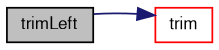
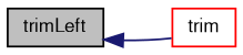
  digraph {
    rankdir=LR
    node [fontname=FreeSans fontsize=10 shape=record]
    n1 [color=black fillcolor=grey75 fontcolor=black height=0.2 label=trimLeft style=filled width=0.4]
    n2 [color=red height=0.2 label=trim width=0.4]
-   n2 -> n1 [color=midnightblue dir=back fontname=FreeSans fontsize=10 labelfontname=FreeSans labelfontsize=10 style=solid]
+   n1 -> n2 [color=midnightblue dir=back fontname=FreeSans fontsize=10 labelfontname=FreeSans labelfontsize=10 style=solid]
  }
